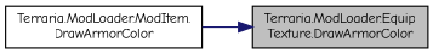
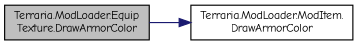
  digraph {
    rankdir=LR
    fontname="Comic Neue"
    node [color=black fontname="Comic Neue" fontsize=10 shape=record style=filled]
    n1 [fillcolor=grey75 fontcolor=black height=0.2 label="Terraria.ModLoader.Equip\lTexture.DrawArmorColor" width=0.4]
    n2 [fillcolor=white height=0.2 label="Terraria.ModLoader.ModItem.\lDrawArmorColor" width=0.4]
-   n2 -> n1 [color=midnightblue fontname="Comic Neue" fontsize=10 labelfontname=Helvetica labelfontsize=10 style=solid]
+   n1 -> n2 [color=midnightblue fontname="Comic Neue" fontsize=10 labelfontname=Helvetica labelfontsize=10 style=solid]
  }
